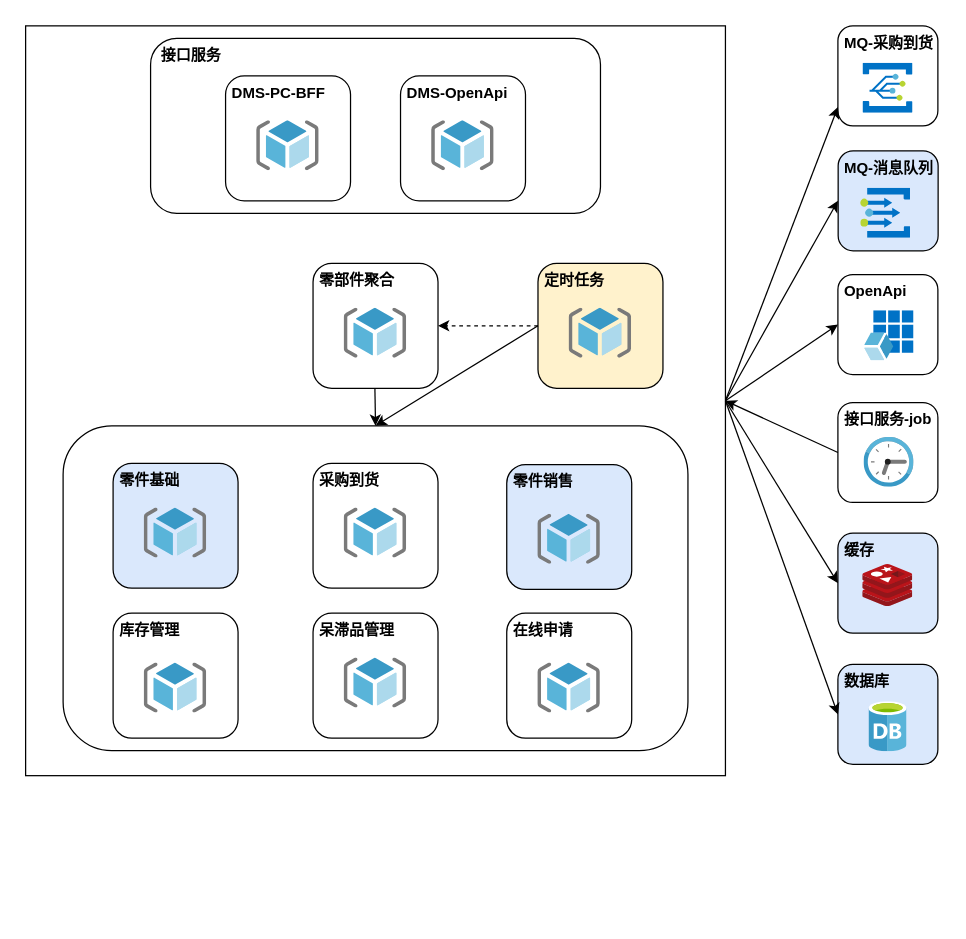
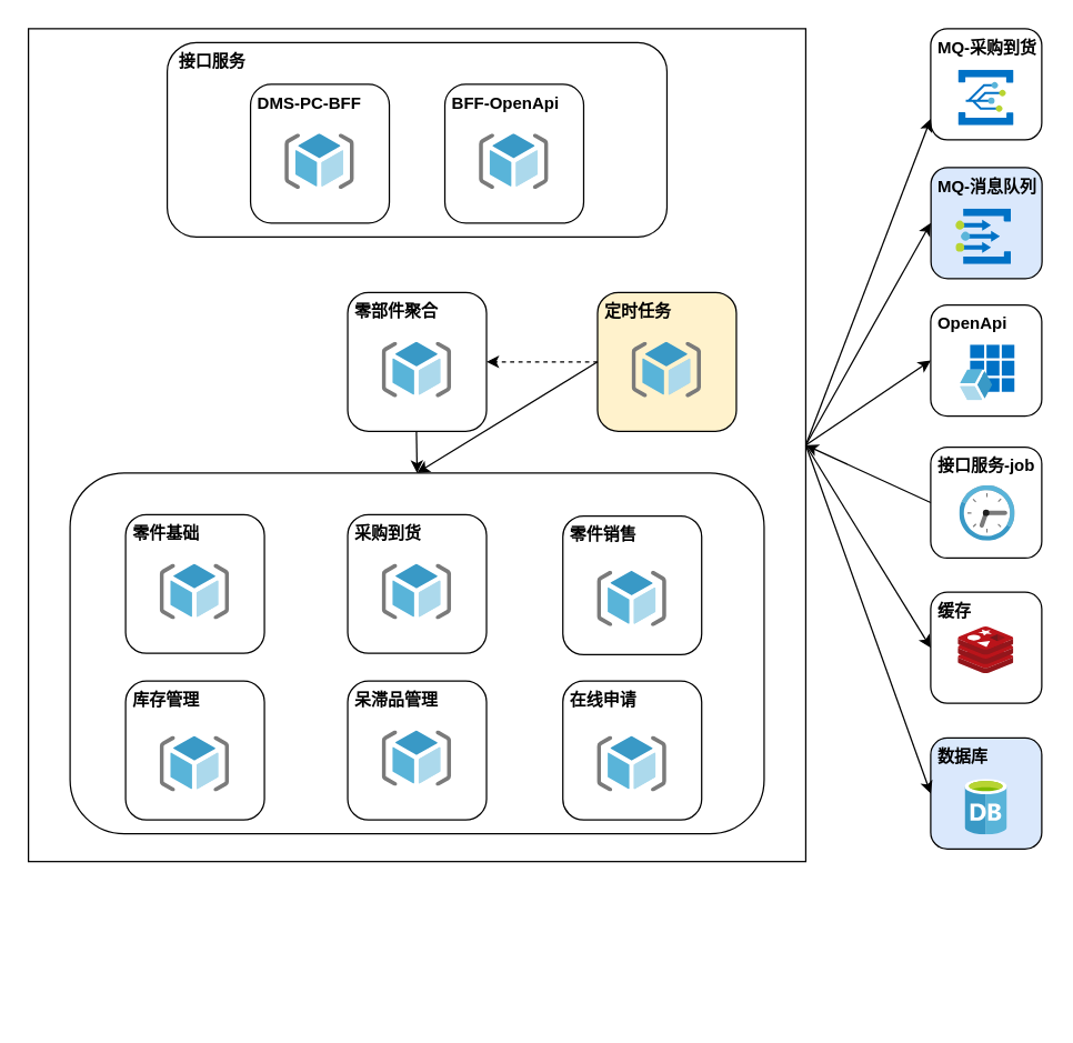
  <mxCell id="0" />
  <mxCell id="1" parent="0" />
  <mxCell id="2" value="" style="rounded=0;whiteSpace=wrap;html=1;" parent="1" vertex="1"><mxGeometry x="20" y="20" width="560" height="600" as="geometry" /></mxCell>
  <mxCell id="3" value="&amp;nbsp; 接口服务" style="rounded=1;whiteSpace=wrap;html=1;fontStyle=1;verticalAlign=top;align=left;" parent="1" vertex="1"><mxGeometry x="120" y="30" width="360" height="140" as="geometry" /></mxCell>
  <mxCell id="4" value="" style="rounded=1;whiteSpace=wrap;html=1;fontStyle=1;align=left;verticalAlign=top;" parent="1" vertex="1"><mxGeometry x="50" y="340" width="500" height="260" as="geometry" /></mxCell>
  <mxCell id="5" value="" style="group" parent="1" vertex="1" connectable="0"><mxGeometry x="180" y="60" width="100" height="100" as="geometry" /></mxCell>
  <mxCell id="6" value="&lt;b&gt;&amp;nbsp;DMS-PC-BFF&lt;/b&gt;" style="rounded=1;whiteSpace=wrap;html=1;align=left;verticalAlign=top;" parent="5" vertex="1"><mxGeometry width="100" height="100" as="geometry" /></mxCell>
  <mxCell id="7" value="" style="sketch=0;aspect=fixed;html=1;points=[];align=center;image;fontSize=12;image=img/lib/mscae/ResourceGroup.svg;" parent="5" vertex="1"><mxGeometry x="25" y="36" width="50" height="40" as="geometry" /></mxCell>
  <mxCell id="8" value="" style="group" parent="1" vertex="1" connectable="0"><mxGeometry x="320" y="60" width="100" height="100" as="geometry" /></mxCell>
- <mxCell id="9" value="&lt;b&gt;&amp;nbsp;DMS-OpenApi&lt;/b&gt;" style="rounded=1;whiteSpace=wrap;html=1;align=left;verticalAlign=top;" parent="8" vertex="1"><mxGeometry width="100" height="100" as="geometry" /></mxCell>
+ <mxCell id="9" value="&lt;b&gt;&amp;nbsp;BFF-OpenApi&lt;/b&gt;" style="rounded=1;whiteSpace=wrap;html=1;align=left;verticalAlign=top;" parent="8" vertex="1"><mxGeometry width="100" height="100" as="geometry" /></mxCell>
  <mxCell id="10" value="" style="sketch=0;aspect=fixed;html=1;points=[];align=center;image;fontSize=12;image=img/lib/mscae/ResourceGroup.svg;" parent="8" vertex="1"><mxGeometry x="25" y="36" width="50" height="40" as="geometry" /></mxCell>
  <mxCell id="11" value="" style="group" parent="1" vertex="1" connectable="0"><mxGeometry x="250" y="210" width="100" height="100" as="geometry" /></mxCell>
  <mxCell id="12" value="&lt;b&gt;&amp;nbsp;零部件聚合&lt;/b&gt;" style="rounded=1;whiteSpace=wrap;html=1;align=left;verticalAlign=top;" parent="11" vertex="1"><mxGeometry width="100" height="100" as="geometry" /></mxCell>
  <mxCell id="13" value="" style="sketch=0;aspect=fixed;html=1;points=[];align=center;image;fontSize=12;image=img/lib/mscae/ResourceGroup.svg;" parent="11" vertex="1"><mxGeometry x="25" y="36" width="50" height="40" as="geometry" /></mxCell>
  <mxCell id="14" value="" style="group;verticalAlign=top;fontStyle=1" parent="1" vertex="1" connectable="0"><mxGeometry x="90" y="370" width="100" height="100" as="geometry" /></mxCell>
- <mxCell id="15" value="&lt;b&gt;&amp;nbsp;零件基础&lt;/b&gt;" style="rounded=1;whiteSpace=wrap;html=1;align=left;verticalAlign=top;fillColor=#dae8fc;" parent="14" vertex="1"><mxGeometry width="100" height="100" as="geometry" /></mxCell>
+ <mxCell id="15" value="&lt;b&gt;&amp;nbsp;零件基础&lt;/b&gt;" style="rounded=1;whiteSpace=wrap;html=1;align=left;verticalAlign=top;" parent="14" vertex="1"><mxGeometry width="100" height="100" as="geometry" /></mxCell>
  <mxCell id="16" value="" style="sketch=0;aspect=fixed;html=1;points=[];align=center;image;fontSize=12;image=img/lib/mscae/ResourceGroup.svg;" parent="14" vertex="1"><mxGeometry x="25" y="36" width="50" height="40" as="geometry" /></mxCell>
  <mxCell id="17" value="" style="group" parent="1" vertex="1" connectable="0"><mxGeometry x="250" y="370" width="100" height="100" as="geometry" /></mxCell>
  <mxCell id="18" value="&lt;b&gt;&amp;nbsp;采购到货&lt;/b&gt;" style="rounded=1;whiteSpace=wrap;html=1;align=left;verticalAlign=top;" parent="17" vertex="1"><mxGeometry width="100" height="100" as="geometry" /></mxCell>
  <mxCell id="19" value="" style="sketch=0;aspect=fixed;html=1;points=[];align=center;image;fontSize=12;image=img/lib/mscae/ResourceGroup.svg;" parent="17" vertex="1"><mxGeometry x="25" y="36" width="50" height="40" as="geometry" /></mxCell>
  <mxCell id="20" value="" style="group" parent="1" vertex="1" connectable="0"><mxGeometry x="250" y="490" width="100" height="100" as="geometry" /></mxCell>
  <mxCell id="21" value="&lt;b&gt;&amp;nbsp;呆滞品管理&lt;/b&gt;" style="rounded=1;whiteSpace=wrap;html=1;align=left;verticalAlign=top;" parent="20" vertex="1"><mxGeometry width="100" height="100" as="geometry" /></mxCell>
  <mxCell id="22" value="" style="sketch=0;aspect=fixed;html=1;points=[];align=center;image;fontSize=12;image=img/lib/mscae/ResourceGroup.svg;" parent="20" vertex="1"><mxGeometry x="25" y="36" width="50" height="40" as="geometry" /></mxCell>
  <mxCell id="23" value="" style="group" parent="1" vertex="1" connectable="0"><mxGeometry x="405" y="391" width="100" height="219" as="geometry" /></mxCell>
- <mxCell id="24" value="&lt;b&gt;&amp;nbsp;零件销售&lt;/b&gt;" style="rounded=1;whiteSpace=wrap;html=1;align=left;verticalAlign=top;fillColor=#dae8fc;" parent="23" vertex="1"><mxGeometry y="-20" width="100" height="100" as="geometry" /></mxCell>
+ <mxCell id="24" value="&lt;b&gt;&amp;nbsp;零件销售&lt;/b&gt;" style="rounded=1;whiteSpace=wrap;html=1;align=left;verticalAlign=top;" parent="23" vertex="1"><mxGeometry y="-20" width="100" height="100" as="geometry" /></mxCell>
  <mxCell id="25" value="" style="sketch=0;aspect=fixed;html=1;points=[];align=center;image;fontSize=12;image=img/lib/mscae/ResourceGroup.svg;" parent="23" vertex="1"><mxGeometry x="25" y="20" width="50" height="40" as="geometry" /></mxCell>
  <mxCell id="26" value="" style="group" parent="23" vertex="1" connectable="0"><mxGeometry y="119" width="100" height="100" as="geometry" /></mxCell>
  <mxCell id="27" value="&lt;b&gt;&amp;nbsp;在线申请&lt;/b&gt;" style="rounded=1;whiteSpace=wrap;html=1;align=left;verticalAlign=top;" parent="26" vertex="1"><mxGeometry y="-20" width="100" height="100" as="geometry" /></mxCell>
  <mxCell id="28" value="" style="sketch=0;aspect=fixed;html=1;points=[];align=center;image;fontSize=12;image=img/lib/mscae/ResourceGroup.svg;" parent="26" vertex="1"><mxGeometry x="25" y="20" width="50" height="40" as="geometry" /></mxCell>
  <mxCell id="29" value="&lt;b&gt;&amp;nbsp;MQ-采购到货&lt;/b&gt;" style="rounded=1;whiteSpace=wrap;html=1;align=left;verticalAlign=top;" parent="1" vertex="1"><mxGeometry x="670" y="20" width="80" height="80" as="geometry" /></mxCell>
  <mxCell id="30" value="" style="sketch=0;aspect=fixed;html=1;points=[];align=center;image;fontSize=12;image=img/lib/mscae/Event_Grid.svg;" parent="1" vertex="1"><mxGeometry x="690.2" y="50" width="40" height="40" as="geometry" /></mxCell>
  <mxCell id="31" value="&lt;b&gt;&amp;nbsp;OpenApi&lt;/b&gt;" style="rounded=1;whiteSpace=wrap;html=1;align=left;verticalAlign=top;" parent="1" vertex="1"><mxGeometry x="670" y="219" width="80" height="80" as="geometry" /></mxCell>
  <mxCell id="32" value="" style="sketch=0;aspect=fixed;html=1;points=[];align=center;image;fontSize=12;image=img/lib/mscae/App_Registrations.svg;direction=south;" parent="1" vertex="1"><mxGeometry x="690" y="248" width="40" height="40" as="geometry" /></mxCell>
  <mxCell id="33" value="" style="group" parent="1" vertex="1" connectable="0"><mxGeometry x="430" y="210" width="100" height="100" as="geometry" /></mxCell>
  <mxCell id="34" value="&lt;b&gt;&amp;nbsp;定时任务&lt;/b&gt;" style="rounded=1;whiteSpace=wrap;html=1;align=left;verticalAlign=top;fillColor=#fff2cc;" parent="33" vertex="1"><mxGeometry width="100" height="100" as="geometry" /></mxCell>
  <mxCell id="35" value="" style="sketch=0;aspect=fixed;html=1;points=[];align=center;image;fontSize=12;image=img/lib/mscae/ResourceGroup.svg;" parent="33" vertex="1"><mxGeometry x="25" y="36" width="50" height="40" as="geometry" /></mxCell>
  <mxCell id="36" value="" style="group" parent="1" vertex="1" connectable="0"><mxGeometry x="670" y="323" width="80" height="80" as="geometry" /></mxCell>
  <mxCell id="37" value="&lt;b&gt;&amp;nbsp;接口服务-job&lt;/b&gt;" style="rounded=1;whiteSpace=wrap;html=1;align=left;verticalAlign=top;" parent="36" vertex="1"><mxGeometry y="-1.6" width="80" height="80" as="geometry" /></mxCell>
  <mxCell id="38" value="" style="sketch=0;html=1;points=[];align=center;image;fontSize=12;image=img/lib/mscae/Clock.svg;direction=south;" parent="36" vertex="1"><mxGeometry x="20" y="26.4" width="40" height="40" as="geometry" /></mxCell>
- <mxCell id="39" value="&lt;b&gt;&amp;nbsp;缓存&lt;/b&gt;" style="rounded=1;whiteSpace=wrap;html=1;align=left;verticalAlign=top;fillColor=#dae8fc;" parent="1" vertex="1"><mxGeometry x="670" y="426" width="80" height="80" as="geometry" /></mxCell>
+ <mxCell id="39" value="&lt;b&gt;&amp;nbsp;缓存&lt;/b&gt;" style="rounded=1;whiteSpace=wrap;html=1;align=left;verticalAlign=top;" parent="1" vertex="1"><mxGeometry x="670" y="426" width="80" height="80" as="geometry" /></mxCell>
  <mxCell id="40" value="" style="sketch=0;aspect=fixed;html=1;points=[];align=center;image;fontSize=12;image=img/lib/mscae/Cache_Redis_Product.svg;" parent="1" vertex="1"><mxGeometry x="690" y="451.2" width="40" height="33.6" as="geometry" /></mxCell>
  <mxCell id="41" value="&lt;b&gt;&amp;nbsp;数据库&lt;/b&gt;" style="rounded=1;whiteSpace=wrap;html=1;align=left;verticalAlign=top;fillColor=#dae8fc;" parent="1" vertex="1"><mxGeometry x="670" y="531" width="80" height="80" as="geometry" /></mxCell>
  <mxCell id="42" value="" style="sketch=0;aspect=fixed;html=1;points=[];align=center;image;fontSize=12;image=img/lib/mscae/Database_General.svg;" parent="1" vertex="1"><mxGeometry x="695" y="561" width="30.4" height="40" as="geometry" /></mxCell>
  <mxCell id="43" value="" style="endArrow=classic;html=1;rounded=0;exitX=0.5;exitY=1;exitDx=0;exitDy=0;" parent="1" edge="1"><mxGeometry width="50" height="50" relative="1" as="geometry"><mxPoint x="299.5" y="310" as="sourcePoint" /><mxPoint x="300" y="340" as="targetPoint" /></mxGeometry></mxCell>
  <mxCell id="44" value="" style="endArrow=classic;html=1;rounded=0;entryX=1;entryY=0.5;entryDx=0;entryDy=0;exitX=0;exitY=0.5;exitDx=0;exitDy=0;dashed=1;" parent="1" source="34" target="12" edge="1"><mxGeometry width="50" height="50" relative="1" as="geometry"><mxPoint x="430" y="360" as="sourcePoint" /><mxPoint x="480" y="310" as="targetPoint" /></mxGeometry></mxCell>
  <mxCell id="45" value="" style="endArrow=classic;html=1;rounded=0;entryX=0.5;entryY=0;entryDx=0;entryDy=0;exitX=0;exitY=0.5;exitDx=0;exitDy=0;" parent="1" source="34" target="4" edge="1"><mxGeometry width="50" height="50" relative="1" as="geometry"><mxPoint x="430" y="360" as="sourcePoint" /><mxPoint x="480" y="310" as="targetPoint" /></mxGeometry></mxCell>
  <mxCell id="46" value="" style="endArrow=classic;html=1;rounded=0;exitX=1;exitY=0.5;exitDx=0;exitDy=0;" parent="1" source="2" edge="1"><mxGeometry width="50" height="50" relative="1" as="geometry"><mxPoint x="620" y="135" as="sourcePoint" /><mxPoint x="670" y="85" as="targetPoint" /></mxGeometry></mxCell>
  <mxCell id="47" value="" style="endArrow=classic;html=1;rounded=0;entryX=0;entryY=0.5;entryDx=0;entryDy=0;" parent="1" target="31" edge="1"><mxGeometry width="50" height="50" relative="1" as="geometry"><mxPoint x="580" y="320" as="sourcePoint" /><mxPoint x="670" y="240" as="targetPoint" /></mxGeometry></mxCell>
  <mxCell id="48" value="" style="endArrow=classic;html=1;rounded=0;entryX=1;entryY=0.5;entryDx=0;entryDy=0;exitX=0;exitY=0.5;exitDx=0;exitDy=0;" parent="1" source="37" target="2" edge="1"><mxGeometry width="50" height="50" relative="1" as="geometry"><mxPoint x="590" y="380" as="sourcePoint" /><mxPoint x="640" y="330" as="targetPoint" /></mxGeometry></mxCell>
  <mxCell id="49" value="" style="endArrow=classic;html=1;rounded=0;exitX=1;exitY=0.5;exitDx=0;exitDy=0;entryX=0;entryY=0.5;entryDx=0;entryDy=0;" parent="1" source="2" target="39" edge="1"><mxGeometry width="50" height="50" relative="1" as="geometry"><mxPoint x="610" y="420" as="sourcePoint" /><mxPoint x="660" y="370" as="targetPoint" /></mxGeometry></mxCell>
  <mxCell id="50" value="" style="endArrow=classic;html=1;rounded=0;exitX=1;exitY=0.5;exitDx=0;exitDy=0;entryX=0;entryY=0.5;entryDx=0;entryDy=0;" parent="1" source="2" edge="1" target="41"><mxGeometry width="50" height="50" relative="1" as="geometry"><mxPoint x="580" y="440" as="sourcePoint" /><mxPoint x="670" y="560" as="targetPoint" /></mxGeometry></mxCell>
  <mxCell id="51" value="" style="group" parent="1" vertex="1" connectable="0"><mxGeometry x="90" y="510" width="100" height="219" as="geometry" /></mxCell>
  <mxCell id="52" value="&lt;b&gt;&amp;nbsp;库存管理&lt;/b&gt;" style="rounded=1;whiteSpace=wrap;html=1;align=left;verticalAlign=top;" parent="51" vertex="1"><mxGeometry y="-20" width="100" height="100" as="geometry" /></mxCell>
  <mxCell id="53" value="" style="sketch=0;aspect=fixed;html=1;points=[];align=center;image;fontSize=12;image=img/lib/mscae/ResourceGroup.svg;" parent="51" vertex="1"><mxGeometry x="25" y="20" width="50" height="40" as="geometry" /></mxCell>
  <mxCell id="54" value="&lt;b&gt;&amp;nbsp;MQ-消息队列&lt;/b&gt;" style="rounded=1;whiteSpace=wrap;html=1;align=left;verticalAlign=top;fillColor=#dae8fc;" vertex="1" parent="1"><mxGeometry x="670.2" y="120" width="80" height="80" as="geometry" /></mxCell>
  <mxCell id="55" value="" style="sketch=0;aspect=fixed;html=1;points=[];align=center;image;fontSize=12;image=img/lib/mscae/Event_Grid_Topics.svg;" vertex="1" parent="1"><mxGeometry x="688.4" y="150" width="40" height="40" as="geometry" /></mxCell>
  <mxCell id="56" value="" style="endArrow=classic;html=1;rounded=0;" edge="1" parent="1"><mxGeometry width="50" height="50" relative="1" as="geometry"><mxPoint x="580" y="320" as="sourcePoint" /><mxPoint x="670" y="160" as="targetPoint" /></mxGeometry></mxCell>
